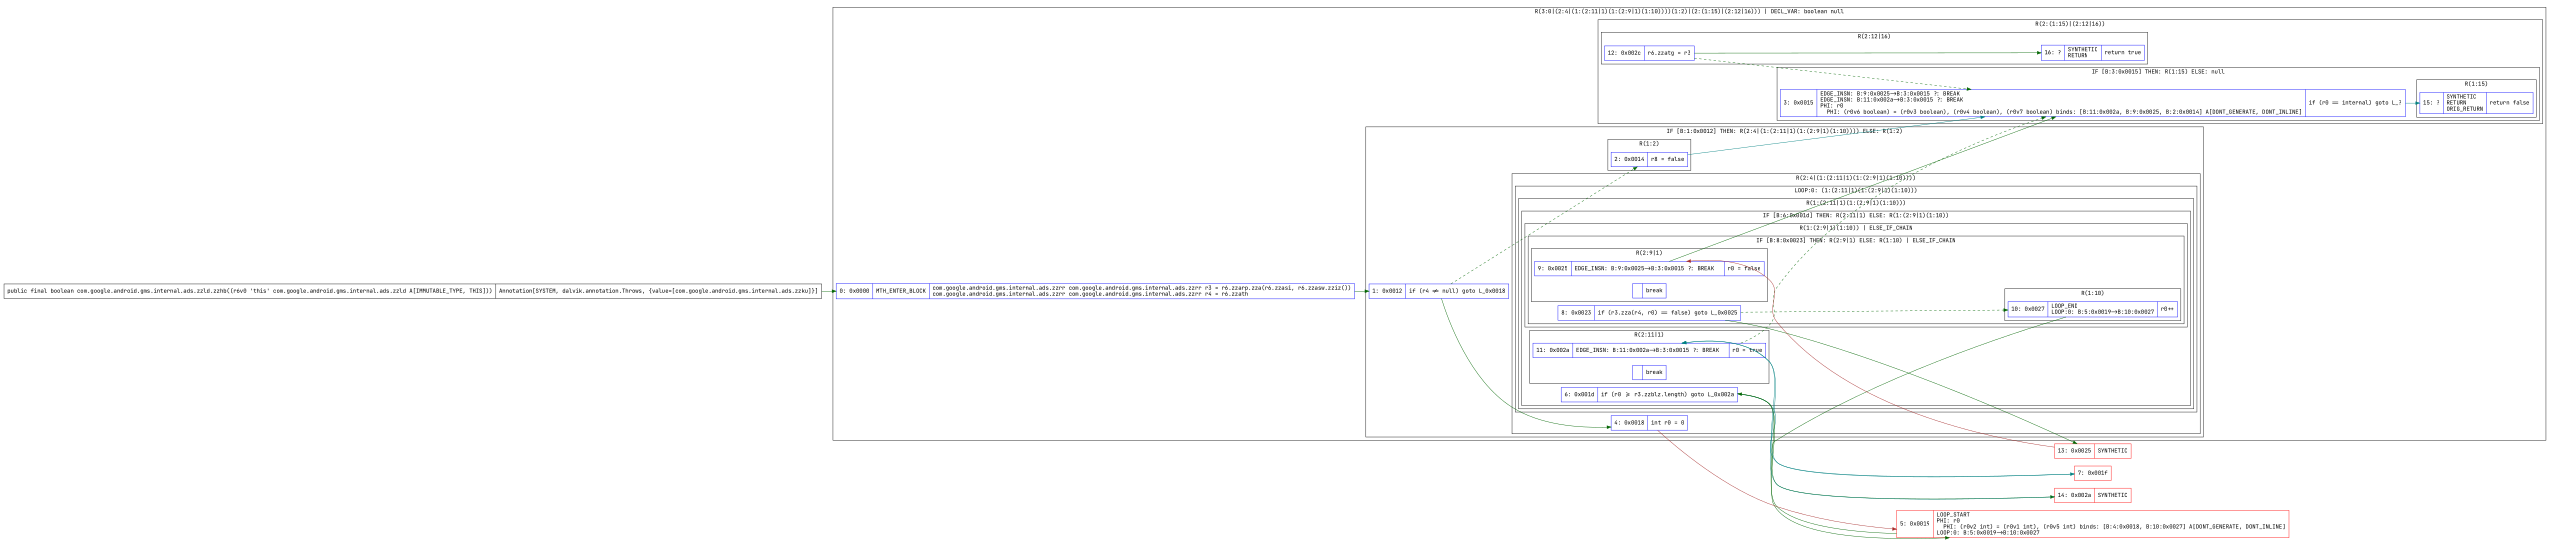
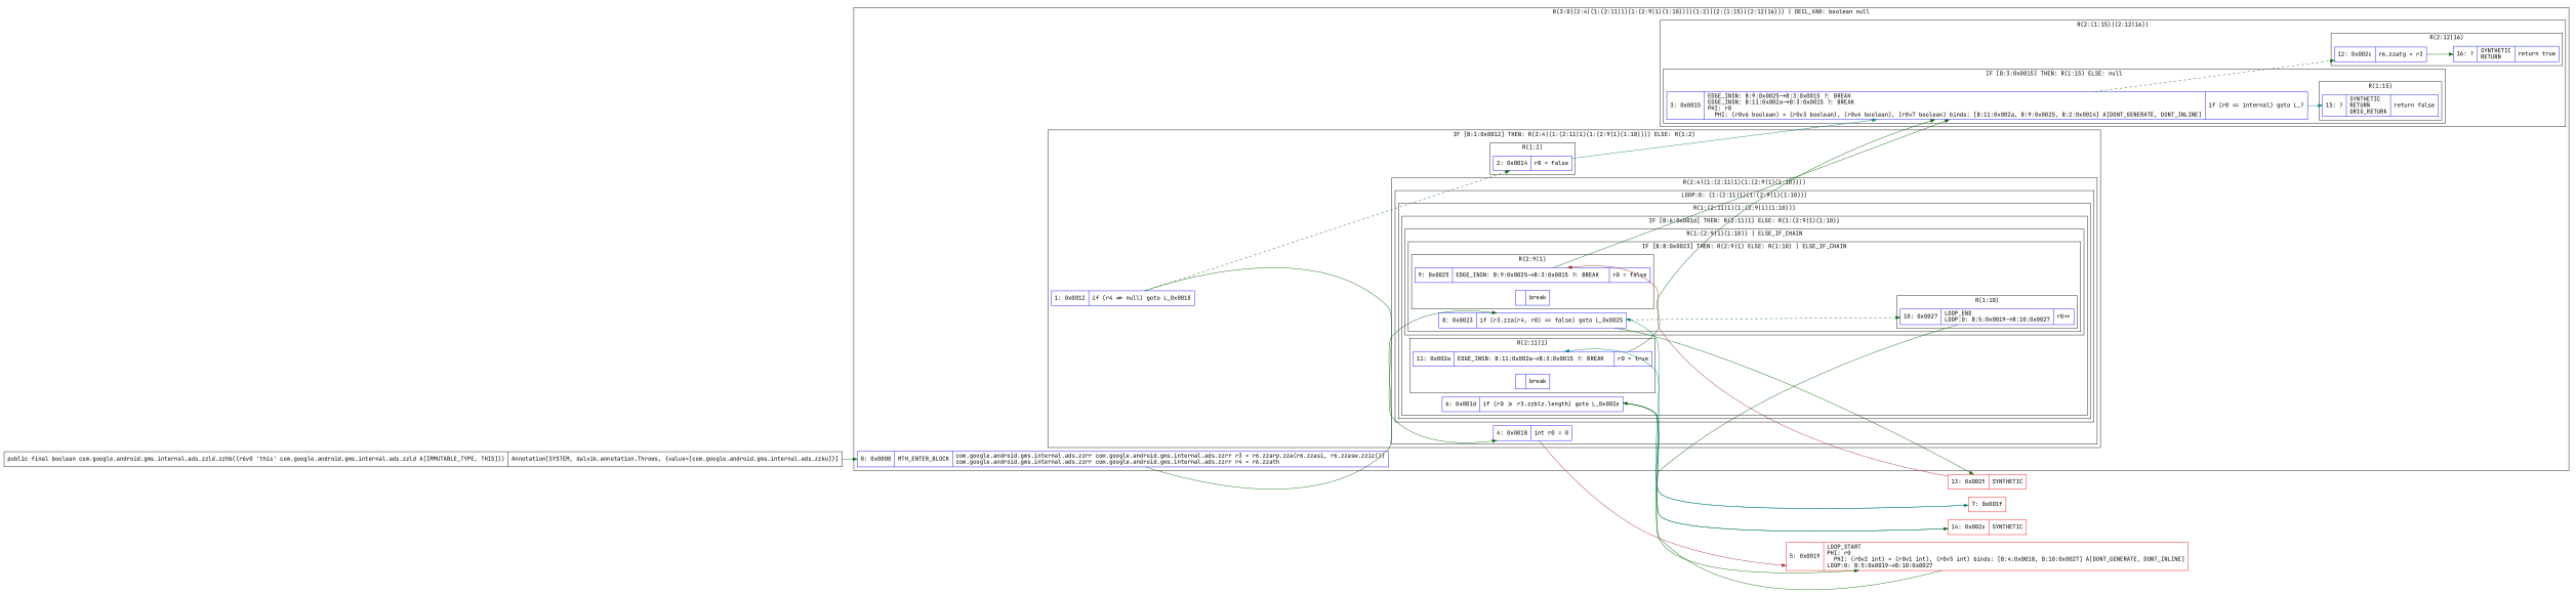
  digraph {
    fontname="JetBrains Mono"
    rankdir=LR
    node [color=blue fontname="JetBrains Mono" shape=record]
    edge [color=darkgreen fontname="JetBrains Mono"]
    n1 [label="{11\:\ 0x002a|EDGE_INSN: B:11:0x002a\-\>B:3:0x0015 ?: BREAK  \l|r0 = true\l}"]
    n2 [label="{|break\l}"]
    n3 [label="{9\:\ 0x0025|EDGE_INSN: B:9:0x0025\-\>B:3:0x0015 ?: BREAK  \l|r0 = false\l}"]
    n4 [label="{|break\l}"]
    n5 [label="{10\:\ 0x0027|LOOP_END\lLOOP:0: B:5:0x0019\-\>B:10:0x0027\l|r0++\l}"]
    n6 [label="{8\:\ 0x0023|if (r3.zza(r4, r0) == false) goto L_0x0025\l}"]
    n7 [label="{6\:\ 0x001d|if (r0 \>= r3.zzblz.length) goto L_0x002a\l}"]
    n8 [label="{4\:\ 0x0018|int r0 = 0\l}"]
    n9 [label="{2\:\ 0x0014|r8 = false\l}"]
    n10 [label="{1\:\ 0x0012|if (r4 != null) goto L_0x0018\l}"]
    n11 [label="{15\:\ ?|SYNTHETIC\lRETURN\lORIG_RETURN\l|return false\l}"]
    n12 [label="{3\:\ 0x0015|EDGE_INSN: B:9:0x0025\-\>B:3:0x0015 ?: BREAK  \lEDGE_INSN: B:11:0x002a\-\>B:3:0x0015 ?: BREAK  \lPHI: r0 \l  PHI: (r0v6 boolean) = (r0v3 boolean), (r0v4 boolean), (r0v7 boolean) binds: [B:11:0x002a, B:9:0x0025, B:2:0x0014] A[DONT_GENERATE, DONT_INLINE]\l|if (r0 == internal) goto L_?\l}"]
    n13 [label="{12\:\ 0x002c|r6.zzatg = r3\l}"]
    n14 [label="{16\:\ ?|SYNTHETIC\lRETURN\l|return true\l}"]
    n15 [label="{0\:\ 0x0000|MTH_ENTER_BLOCK\l|com.google.android.gms.internal.ads.zzrr com.google.android.gms.internal.ads.zzrr r3 = r6.zzarp.zza(r6.zzasi, r6.zzasw.zziz())\lcom.google.android.gms.internal.ads.zzrr com.google.android.gms.internal.ads.zzrr r4 = r6.zzath\l}"]
    n16 [color=red label="{5\:\ 0x0019|LOOP_START\lPHI: r0 \l  PHI: (r0v2 int) = (r0v1 int), (r0v5 int) binds: [B:4:0x0018, B:10:0x0027] A[DONT_GENERATE, DONT_INLINE]\lLOOP:0: B:5:0x0019\-\>B:10:0x0027\l}"]
    n17 [color=red label="{13\:\ 0x0025|SYNTHETIC\l}"]
    n18 [color=red label="{7\:\ 0x001f}"]
    n19 [color=red label="{14\:\ 0x002a|SYNTHETIC\l}"]
    n20 [label="{public final boolean com.google.android.gms.internal.ads.zzld.zzhb((r6v0 'this' com.google.android.gms.internal.ads.zzld A[IMMUTABLE_TYPE, THIS]))  | Annotation[SYSTEM, dalvik.annotation.Throws, \{value=[com.google.android.gms.internal.ads.zzku]\}]\l}" color=""]
    subgraph cluster_1 {
      label="R(3:0|(2:4|(1:(2:11|1)(1:(2:9|1)(1:10))))(1:2)|(2:(1:15)|(2:12|16))) | DECL_VAR: boolean null\l"
      n15
      subgraph cluster_2 {
        label="IF [B:1:0x0012] THEN: R(2:4|(1:(2:11|1)(1:(2:9|1)(1:10)))) ELSE: R(1:2)"
        n10
        subgraph cluster_3 {
          label="R(2:4|(1:(2:11|1)(1:(2:9|1)(1:10))))"
          n8
          subgraph cluster_4 {
            label="LOOP:0: (1:(2:11|1)(1:(2:9|1)(1:10)))"
            subgraph cluster_5 {
              label="R(1:(2:11|1)(1:(2:9|1)(1:10)))"
              subgraph cluster_6 {
                label="IF [B:6:0x001d] THEN: R(2:11|1) ELSE: R(1:(2:9|1)(1:10))"
                n7
                subgraph cluster_7 {
                  label="R(2:11|1)"
                  n1
                  n2
                }
                subgraph cluster_8 {
                  label="R(1:(2:9|1)(1:10)) | ELSE_IF_CHAIN\l"
                  subgraph cluster_9 {
                    label="IF [B:8:0x0023] THEN: R(2:9|1) ELSE: R(1:10) | ELSE_IF_CHAIN\l"
                    n6
                    subgraph cluster_10 {
                      label="R(2:9|1)"
                      n3
                      n4
                    }
                    subgraph cluster_11 {
                      label="R(1:10)"
                      n5
                    }
                  }
                }
              }
            }
          }
        }
        subgraph cluster_12 {
          label="R(1:2)"
          n9
        }
      }
      subgraph cluster_13 {
        label="R(2:(1:15)|(2:12|16))"
        subgraph cluster_14 {
          label="IF [B:3:0x0015] THEN: R(1:15) ELSE: null"
          n12
          subgraph cluster_15 {
            label="R(1:15)"
            n11
          }
        }
        subgraph cluster_16 {
          label="R(2:12|16)"
          n13
          n14
        }
      }
    }
-   n1 -> n12 [style=dashed]
+   n1 -> n12
    n3 -> n12
    n5 -> n16
    n6 -> n5 [style=dashed]
    n6 -> n17
    n7 -> n18 [color=teal style=solid]
    n7 -> n19
    n8 -> n16 [color=brown]
    n9 -> n12 [color=teal]
    n10 -> n8
    n10 -> n9 [style=dashed]
    n12 -> n11 [color=teal]
-   n13 -> n12 [style=dashed]
+   n12 -> n13 [style=dashed]
    n13 -> n14
-   n15 -> n10
+   n15 -> n6
    n16 -> n7
    n17 -> n3 [color=brown]
-   n18 -> n1 [color=teal]
+   n18 -> n6 [color=teal]
    n19 -> n1 [color=teal]
    n20 -> n15
  }
